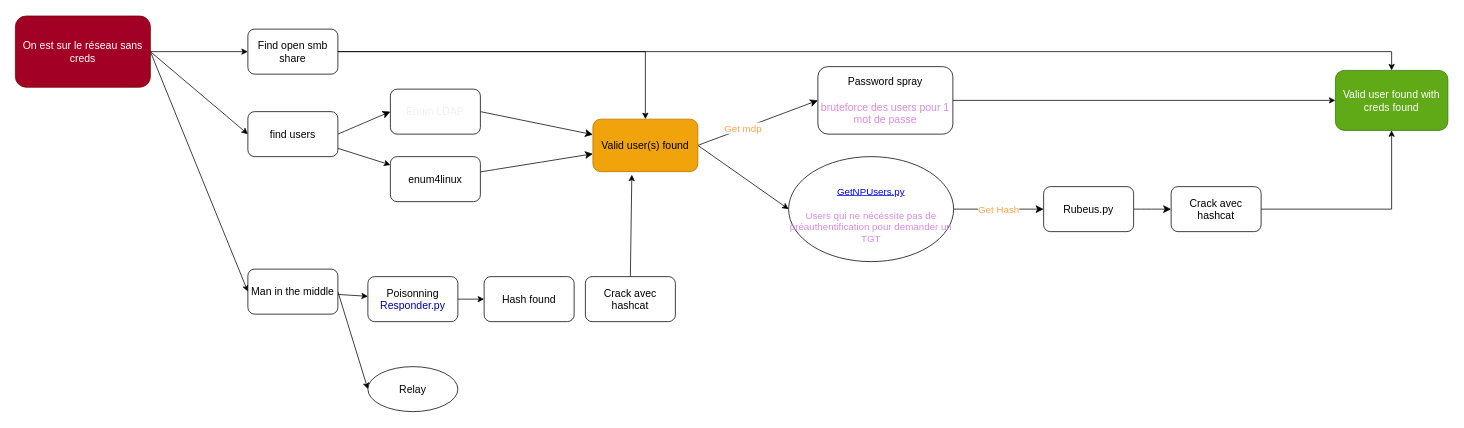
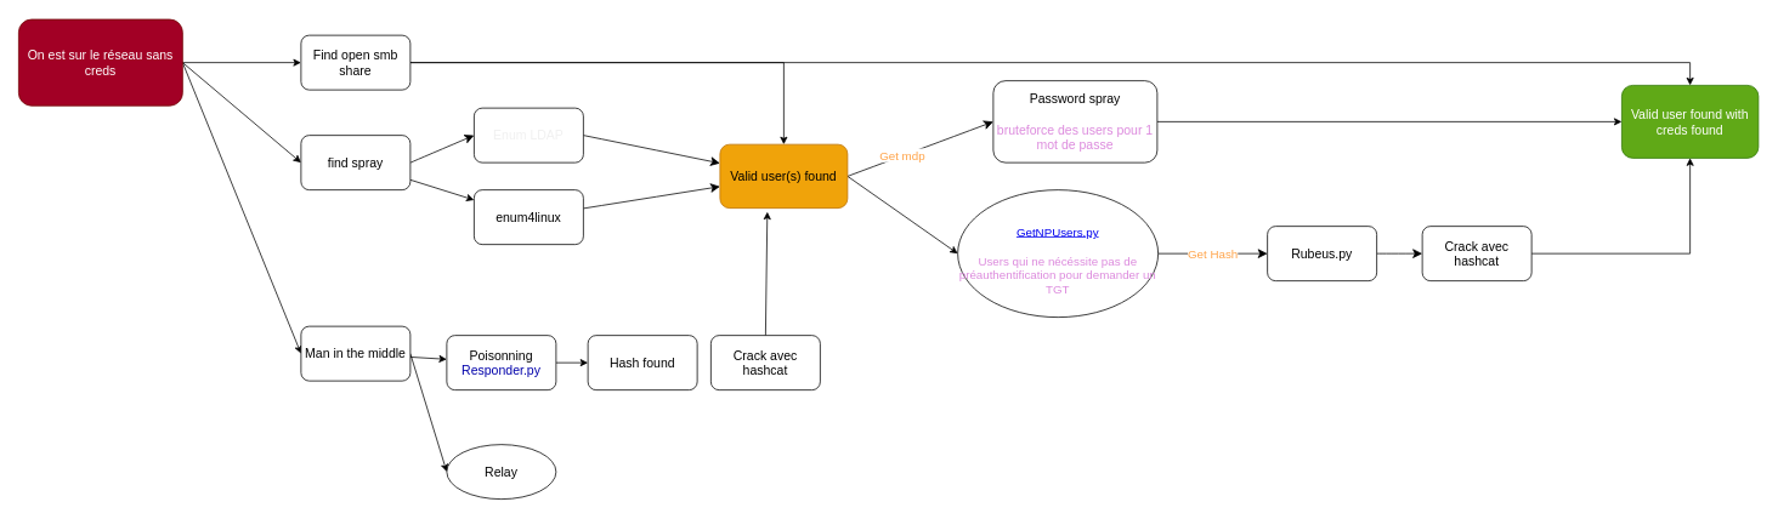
  <mxCell id="0" />
  <mxCell id="1" parent="0" />
  <mxCell id="2" value="" style="edgeStyle=none;rounded=0;orthogonalLoop=1;jettySize=auto;html=1;fontSize=14;exitX=1;exitY=0.5;exitDx=0;exitDy=0;entryX=0;entryY=0.5;entryDx=0;entryDy=0;" parent="1" source="5" target="8" edge="1"><mxGeometry relative="1" as="geometry" /></mxCell>
  <mxCell id="3" style="edgeStyle=none;rounded=0;orthogonalLoop=1;jettySize=auto;html=1;exitX=1;exitY=0.5;exitDx=0;exitDy=0;entryX=0;entryY=0.5;entryDx=0;entryDy=0;fontSize=14;" parent="1" source="5" target="14" edge="1"><mxGeometry relative="1" as="geometry" /></mxCell>
  <mxCell id="4" style="edgeStyle=none;rounded=0;orthogonalLoop=1;jettySize=auto;html=1;exitX=1;exitY=0.5;exitDx=0;exitDy=0;entryX=0;entryY=0.5;entryDx=0;entryDy=0;fontSize=14;" parent="1" source="5" target="17" edge="1"><mxGeometry relative="1" as="geometry" /></mxCell>
  <mxCell id="5" value="On est sur le réseau sans creds" style="rounded=1;whiteSpace=wrap;html=1;fontSize=14;fillColor=#a20025;strokeColor=#6F0000;fontColor=#ffffff;" parent="1" vertex="1"><mxGeometry x="20" y="20.5" width="180" height="95" as="geometry" /></mxCell>
  <mxCell id="6" value="" style="edgeStyle=none;rounded=0;orthogonalLoop=1;jettySize=auto;html=1;fontSize=14;entryX=0;entryY=0.5;entryDx=0;entryDy=0;exitX=1;exitY=0.5;exitDx=0;exitDy=0;" parent="1" source="8" target="11" edge="1"><mxGeometry relative="1" as="geometry" /></mxCell>
  <mxCell id="7" value="" style="edgeStyle=none;rounded=0;orthogonalLoop=1;jettySize=auto;html=1;fontSize=13;fontColor=#dc8add;" edge="1" parent="1" source="8" target="35"><mxGeometry relative="1" as="geometry" /></mxCell>
  <mxCell id="8" value="Man in the middle" style="whiteSpace=wrap;html=1;rounded=1;fontSize=14;" parent="1" vertex="1"><mxGeometry x="330" y="358" width="120" height="60" as="geometry" /></mxCell>
  <mxCell id="9" style="edgeStyle=none;rounded=0;orthogonalLoop=1;jettySize=auto;html=1;exitX=1;exitY=0.5;exitDx=0;exitDy=0;entryX=0;entryY=0.5;entryDx=0;entryDy=0;fontSize=14;" parent="1" source="10" target="30" edge="1"><mxGeometry relative="1" as="geometry"><mxPoint x="1130" y="138" as="targetPoint" /></mxGeometry></mxCell>
  <mxCell id="10" value="&lt;div&gt;Password spray&lt;/div&gt;&lt;div&gt;&lt;br&gt;&lt;/div&gt;&lt;div&gt;&lt;font color=&quot;#dc8add&quot;&gt;bruteforce des users pour 1 mot de passe&lt;/font&gt;&lt;/div&gt;" style="whiteSpace=wrap;html=1;rounded=1;fontSize=14;" parent="1" vertex="1"><mxGeometry x="1090" y="88" width="180" height="90" as="geometry" /></mxCell>
  <mxCell id="11" value="Relay" style="ellipse;whiteSpace=wrap;html=1;fontSize=14;" parent="1" vertex="1"><mxGeometry x="490" y="488" width="120" height="60" as="geometry" /></mxCell>
  <mxCell id="12" style="edgeStyle=orthogonalEdgeStyle;rounded=0;orthogonalLoop=1;jettySize=auto;html=1;exitX=1;exitY=0.5;exitDx=0;exitDy=0;entryX=0.5;entryY=0;entryDx=0;entryDy=0;" edge="1" parent="1" source="14" target="30"><mxGeometry relative="1" as="geometry" /></mxCell>
  <mxCell id="13" style="edgeStyle=orthogonalEdgeStyle;rounded=0;orthogonalLoop=1;jettySize=auto;html=1;exitX=1;exitY=0.5;exitDx=0;exitDy=0;fontColor=#ffa348;" edge="1" parent="1" source="14" target="26"><mxGeometry relative="1" as="geometry" /></mxCell>
  <mxCell id="14" value="Find open smb share" style="rounded=1;whiteSpace=wrap;html=1;fontSize=14;" parent="1" vertex="1"><mxGeometry x="330" y="38" width="120" height="60" as="geometry" /></mxCell>
  <mxCell id="15" value="" style="edgeStyle=none;rounded=0;orthogonalLoop=1;jettySize=auto;html=1;fontSize=14;" parent="1" source="17" target="19" edge="1"><mxGeometry relative="1" as="geometry" /></mxCell>
  <mxCell id="16" style="edgeStyle=none;curved=1;rounded=0;orthogonalLoop=1;jettySize=auto;html=1;exitX=1;exitY=0.5;exitDx=0;exitDy=0;entryX=0;entryY=0.5;entryDx=0;entryDy=0;fontSize=14;fontColor=#F0F0F0;startSize=8;endSize=8;" parent="1" source="17" target="21" edge="1"><mxGeometry relative="1" as="geometry" /></mxCell>
- <mxCell id="17" value="find users" style="rounded=1;whiteSpace=wrap;html=1;fontSize=14;" parent="1" vertex="1"><mxGeometry x="330" y="148" width="120" height="60" as="geometry" /></mxCell>
+ <mxCell id="17" value="find spray" style="rounded=1;whiteSpace=wrap;html=1;fontSize=14;" parent="1" vertex="1"><mxGeometry x="330" y="148" width="120" height="60" as="geometry" /></mxCell>
  <mxCell id="18" value="" style="edgeStyle=none;curved=1;rounded=0;orthogonalLoop=1;jettySize=auto;html=1;fontSize=14;fontColor=#F0F0F0;startSize=8;endSize=8;" parent="1" source="19" target="26" edge="1"><mxGeometry relative="1" as="geometry" /></mxCell>
  <mxCell id="19" value="enum4linux" style="whiteSpace=wrap;html=1;rounded=1;fontSize=14;" parent="1" vertex="1"><mxGeometry x="520" y="208" width="120" height="60" as="geometry" /></mxCell>
  <mxCell id="20" style="edgeStyle=none;curved=1;rounded=0;orthogonalLoop=1;jettySize=auto;html=1;exitX=1;exitY=0.5;exitDx=0;exitDy=0;fontSize=14;fontColor=#F0F0F0;startSize=8;endSize=8;" parent="1" source="21" target="26" edge="1"><mxGeometry relative="1" as="geometry" /></mxCell>
  <mxCell id="21" value="&lt;font style=&quot;font-size: 14px;&quot;&gt;Enum LDAP&lt;/font&gt;" style="rounded=1;whiteSpace=wrap;html=1;labelBackgroundColor=none;fontSize=14;fontColor=#F0F0F0;" parent="1" vertex="1"><mxGeometry x="520" y="118" width="120" height="60" as="geometry" /></mxCell>
  <mxCell id="22" style="edgeStyle=none;curved=1;rounded=0;orthogonalLoop=1;jettySize=auto;html=1;exitX=1;exitY=0.5;exitDx=0;exitDy=0;entryX=0;entryY=0.5;entryDx=0;entryDy=0;fontSize=14;fontColor=#000000;startSize=8;endSize=8;" parent="1" source="26" target="10" edge="1"><mxGeometry relative="1" as="geometry" /></mxCell>
  <mxCell id="23" value="&lt;font style=&quot;font-size: 13px;&quot;&gt;Get mdp&lt;/font&gt;" style="edgeLabel;html=1;align=center;verticalAlign=middle;resizable=0;points=[];fontColor=#ffa348;" vertex="1" connectable="0" parent="22"><mxGeometry x="-0.253" y="1" relative="1" as="geometry"><mxPoint as="offset" /></mxGeometry></mxCell>
  <mxCell id="24" value="&lt;font style=&quot;font-size: 13px;&quot; color=&quot;#ffa348&quot;&gt;Get Hash&lt;/font&gt;" style="rounded=0;orthogonalLoop=1;jettySize=auto;html=1;entryX=0;entryY=0.5;entryDx=0;entryDy=0;fontSize=14;fontColor=#000000;startSize=8;endSize=8;startArrow=none;exitX=1;exitY=0.5;exitDx=0;exitDy=0;" parent="1" source="33" target="28" edge="1"><mxGeometry relative="1" as="geometry"><mxPoint x="821" y="488" as="sourcePoint" /><mxPoint x="1086" y="268" as="targetPoint" /></mxGeometry></mxCell>
  <mxCell id="25" style="edgeStyle=none;rounded=0;orthogonalLoop=1;jettySize=auto;html=1;exitX=1;exitY=0.5;exitDx=0;exitDy=0;entryX=0;entryY=0.5;entryDx=0;entryDy=0;fontSize=13;fontColor=#ffffff;" edge="1" parent="1" source="26" target="33"><mxGeometry relative="1" as="geometry" /></mxCell>
  <mxCell id="26" value="Valid user(s) found" style="whiteSpace=wrap;html=1;rounded=1;fontSize=14;fillColor=#f0a30a;strokeColor=#BD7000;fontColor=#000000;" parent="1" vertex="1"><mxGeometry x="790" y="158" width="140" height="70" as="geometry" /></mxCell>
  <mxCell id="27" style="edgeStyle=none;curved=1;rounded=0;orthogonalLoop=1;jettySize=auto;html=1;exitX=1;exitY=0.5;exitDx=0;exitDy=0;entryX=0;entryY=0.5;entryDx=0;entryDy=0;fontSize=14;startSize=8;endSize=8;" edge="1" parent="1" source="28" target="32"><mxGeometry relative="1" as="geometry"><mxPoint x="1461" y="408" as="targetPoint" /></mxGeometry></mxCell>
  <mxCell id="28" value="&lt;div&gt;Rubeus.py&lt;/div&gt;" style="rounded=1;whiteSpace=wrap;html=1;fontSize=14;" vertex="1" parent="1"><mxGeometry x="1391" y="248" width="120" height="60" as="geometry" /></mxCell>
  <mxCell id="29" style="edgeStyle=none;curved=1;rounded=0;orthogonalLoop=1;jettySize=auto;html=1;exitX=0.5;exitY=1;exitDx=0;exitDy=0;fontSize=14;startSize=8;endSize=8;" edge="1" parent="1"><mxGeometry relative="1" as="geometry"><mxPoint x="1546" y="458" as="sourcePoint" /><mxPoint x="1546" y="458" as="targetPoint" /></mxGeometry></mxCell>
  <mxCell id="30" value="&lt;div&gt;Valid user found with creds found&lt;/div&gt;" style="rounded=1;whiteSpace=wrap;html=1;fontSize=14;fillColor=#60a917;strokeColor=#2D7600;fontColor=#ffffff;" vertex="1" parent="1"><mxGeometry x="1780" y="93" width="150" height="80" as="geometry" /></mxCell>
  <mxCell id="31" style="edgeStyle=orthogonalEdgeStyle;rounded=0;orthogonalLoop=1;jettySize=auto;html=1;exitX=1;exitY=0.5;exitDx=0;exitDy=0;entryX=0.5;entryY=1;entryDx=0;entryDy=0;fontSize=13;fontColor=#0000aa;" edge="1" parent="1" source="32" target="30"><mxGeometry relative="1" as="geometry" /></mxCell>
  <mxCell id="32" value="Crack avec hashcat" style="whiteSpace=wrap;html=1;fontSize=14;rounded=1;" vertex="1" parent="1"><mxGeometry x="1561" y="248" width="120" height="60" as="geometry" /></mxCell>
  <mxCell id="33" value="&lt;div&gt;&lt;font color=&quot;#ffffff&quot;&gt;Find users AsRepRoastable&lt;/font&gt;&lt;/div&gt;&lt;div&gt;&lt;font color=&quot;#ffffff&quot;&gt;&lt;a href=&quot;https://github.com/SecureAuthCorp/impacket/blob/master/examples/GetNPUsers.py&quot;&gt;GetNPUsers.py&lt;/a&gt;&lt;br&gt;&lt;/font&gt;&lt;/div&gt;&lt;div&gt;&lt;font color=&quot;#ffffff&quot;&gt;&lt;br&gt;&lt;/font&gt;&lt;/div&gt;&lt;div&gt;&lt;font color=&quot;#dc8add&quot;&gt;Users qui ne nécéssite pas de préauthentification pour demander un TGT&lt;/font&gt;&lt;/div&gt;" style="ellipse;whiteSpace=wrap;html=1;fontSize=13;fontColor=#ffa348;" vertex="1" parent="1"><mxGeometry x="1051" y="208" width="220" height="140" as="geometry" /></mxCell>
  <mxCell id="34" value="" style="edgeStyle=none;rounded=0;orthogonalLoop=1;jettySize=auto;html=1;fontSize=13;fontColor=#dc8add;" edge="1" parent="1" source="35" target="36"><mxGeometry relative="1" as="geometry" /></mxCell>
  <mxCell id="35" value="&lt;div&gt;Poisonning&lt;/div&gt;&lt;div&gt;&lt;font color=&quot;#0000aa&quot;&gt;Responder.py&lt;/font&gt;&lt;br&gt;&lt;/div&gt;" style="whiteSpace=wrap;html=1;fontSize=14;rounded=1;" vertex="1" parent="1"><mxGeometry x="490" y="368" width="120" height="60" as="geometry" /></mxCell>
  <mxCell id="36" value="Hash found" style="whiteSpace=wrap;html=1;fontSize=14;rounded=1;" vertex="1" parent="1"><mxGeometry x="645" y="368" width="120" height="60" as="geometry" /></mxCell>
  <mxCell id="37" style="rounded=0;orthogonalLoop=1;jettySize=auto;html=1;exitX=0.5;exitY=0;exitDx=0;exitDy=0;entryX=0.371;entryY=1.059;entryDx=0;entryDy=0;entryPerimeter=0;fontSize=13;fontColor=#dc8add;" edge="1" parent="1" source="38" target="26"><mxGeometry relative="1" as="geometry" /></mxCell>
  <mxCell id="38" value="Crack avec hashcat" style="whiteSpace=wrap;html=1;fontSize=14;rounded=1;" vertex="1" parent="1"><mxGeometry x="780" y="368" width="120" height="60" as="geometry" /></mxCell>
